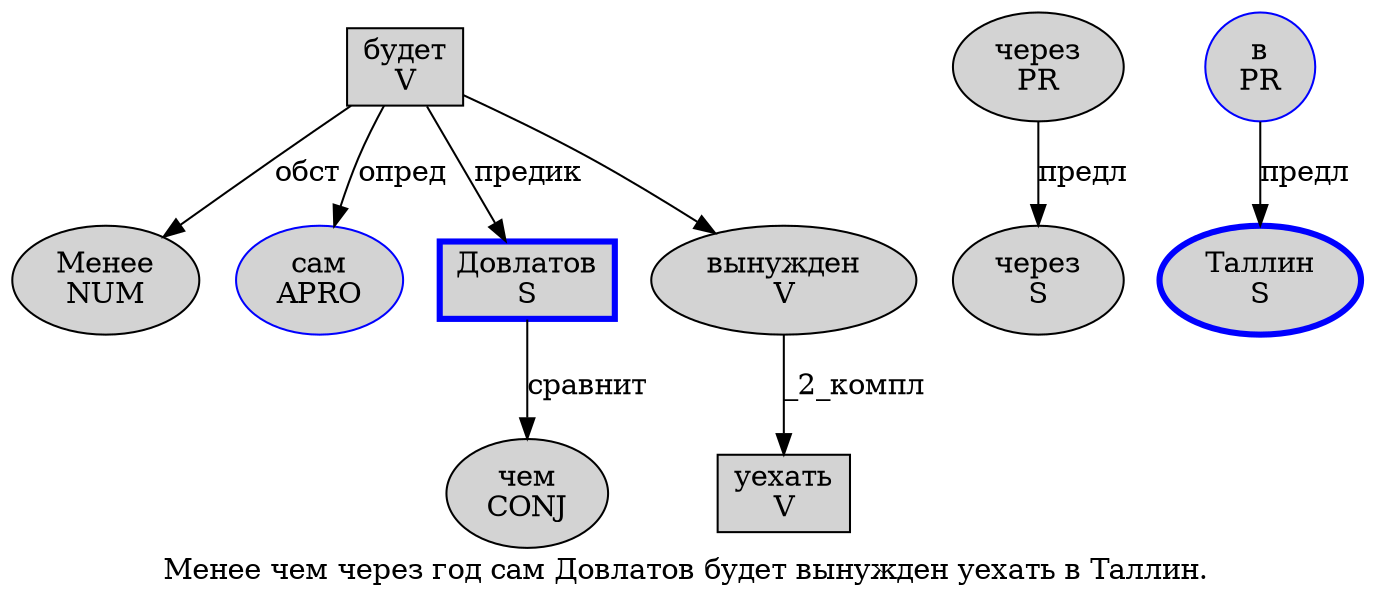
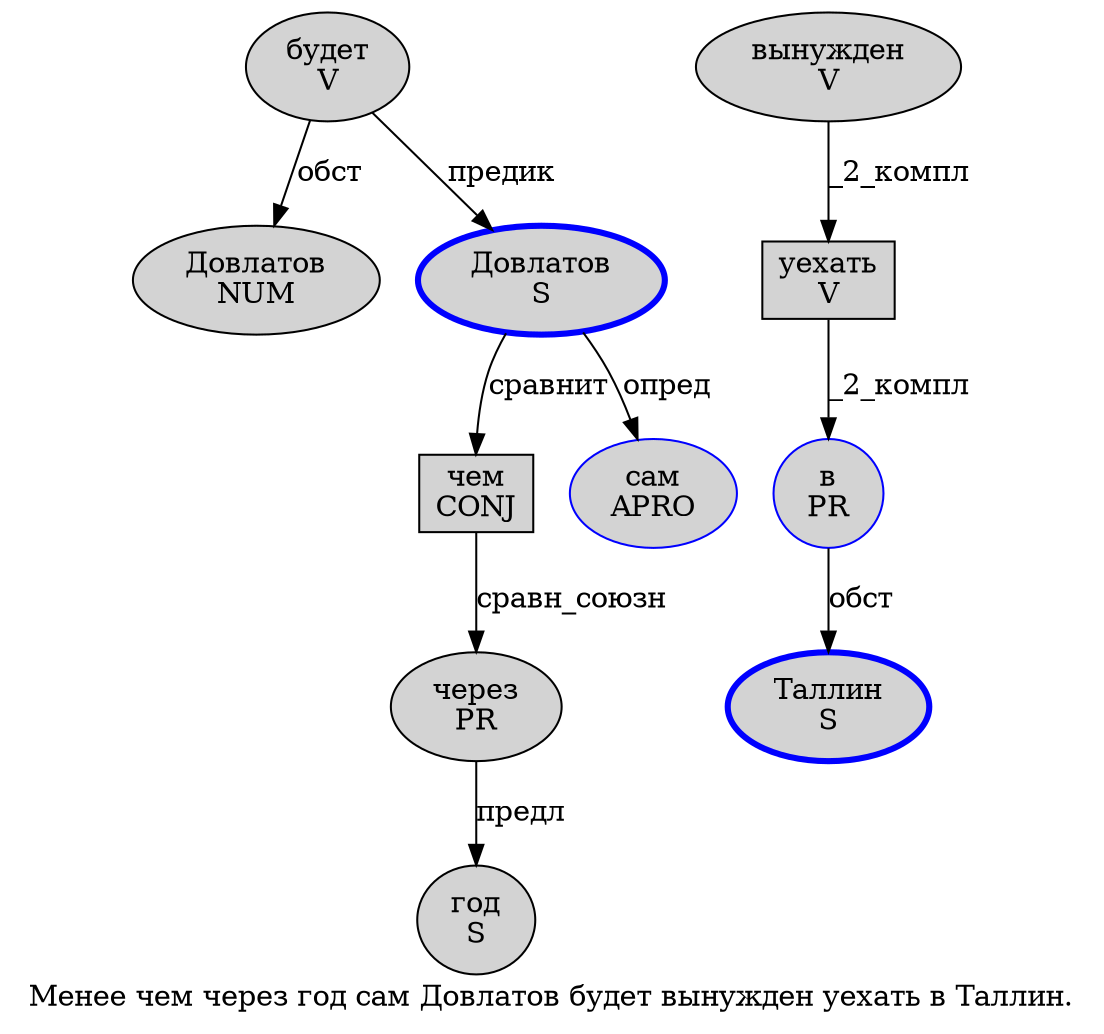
  digraph {
    label="Менее чем через год сам Довлатов будет вынужден уехать в Таллин."
    node [fillcolor=lightgray penwidth=1 shape=ellipse style=filled]
-   n1 [label="Менее\nNUM"]
-   n2 [label="чем\nCONJ"]
+   n1 [label="Довлатов\nNUM"]
+   n2 [label="чем\nCONJ" shape=box]
    n3 [label="через\nPR"]
-   n4 [label="через\nS"]
+   n4 [label="год\nS"]
    n5 [color=blue label="сам\nAPRO"]
-   n6 [color=blue label="Довлатов\nS" penwidth=3 shape=box]
-   n7 [label="будет\nV" shape=box]
+   n6 [color=blue label="Довлатов\nS" penwidth=3]
+   n7 [label="будет\nV"]
    n8 [label="вынужден\nV"]
    n9 [label="уехать\nV" shape=box]
    n10 [color=blue label="в\nPR"]
    n11 [color=blue label="Таллин\nS" penwidth=3]
+   n2 -> n3 [label="сравн_союзн"]
    n3 -> n4 [label="предл"]
    n6 -> n2 [label="сравнит"]
-   n7 -> n5 [label="опред"]
+   n6 -> n5 [label="опред"]
    n7 -> n1 [label="обст"]
    n7 -> n6 [label="предик"]
-   n7 -> n8
    n8 -> n9 [label="_2_компл"]
-   n10 -> n11 [label="предл"]
+   n9 -> n10 [label="_2_компл"]
+   n10 -> n11 [label="обст"]
  }
